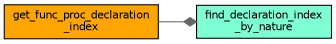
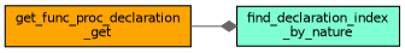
  digraph {
    rankdir=LR
    node [color=black fontname=Helvetica fontsize=10 shape=record style=filled]
-   n1 [fillcolor=orange fontcolor=black height=0.2 label="get_func_proc_declaration\l_index" width=0.4]
+   n1 [fillcolor=orange fontcolor=black height=0.2 label="get_func_proc_declaration\l_get" width=0.4]
    n2 [fillcolor=aquamarine height=0.2 label="find_declaration_index\l_by_nature" width=0.4]
    n1 -> n2 [color=gray40 fontname=Helvetica fontsize=10 labelfontname=Helvetica labelfontsize=10 style=solid arrowhead=diamond]
  }
